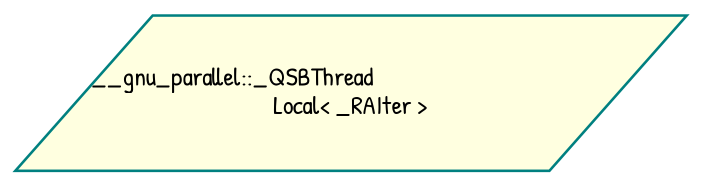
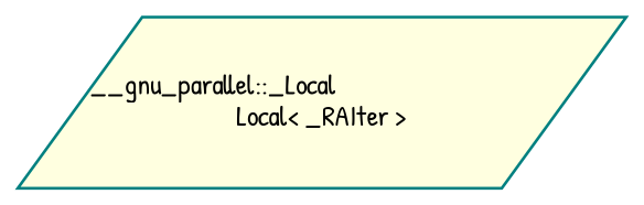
  digraph {
    rankdir=LR
    fontname="Patrick Hand"
-   n1 [color=teal fillcolor=lightyellow fontname="Patrick Hand" fontsize=10 height=0.2 label="__gnu_parallel::_QSBThread\lLocal\< _RAIter \>" shape=parallelogram style=filled width=0.4]
+   n1 [color=teal fillcolor=lightyellow fontname="Patrick Hand" fontsize=10 height=0.2 label="__gnu_parallel::_Local\lLocal\< _RAIter \>" shape=parallelogram style=filled width=0.4]
  }
